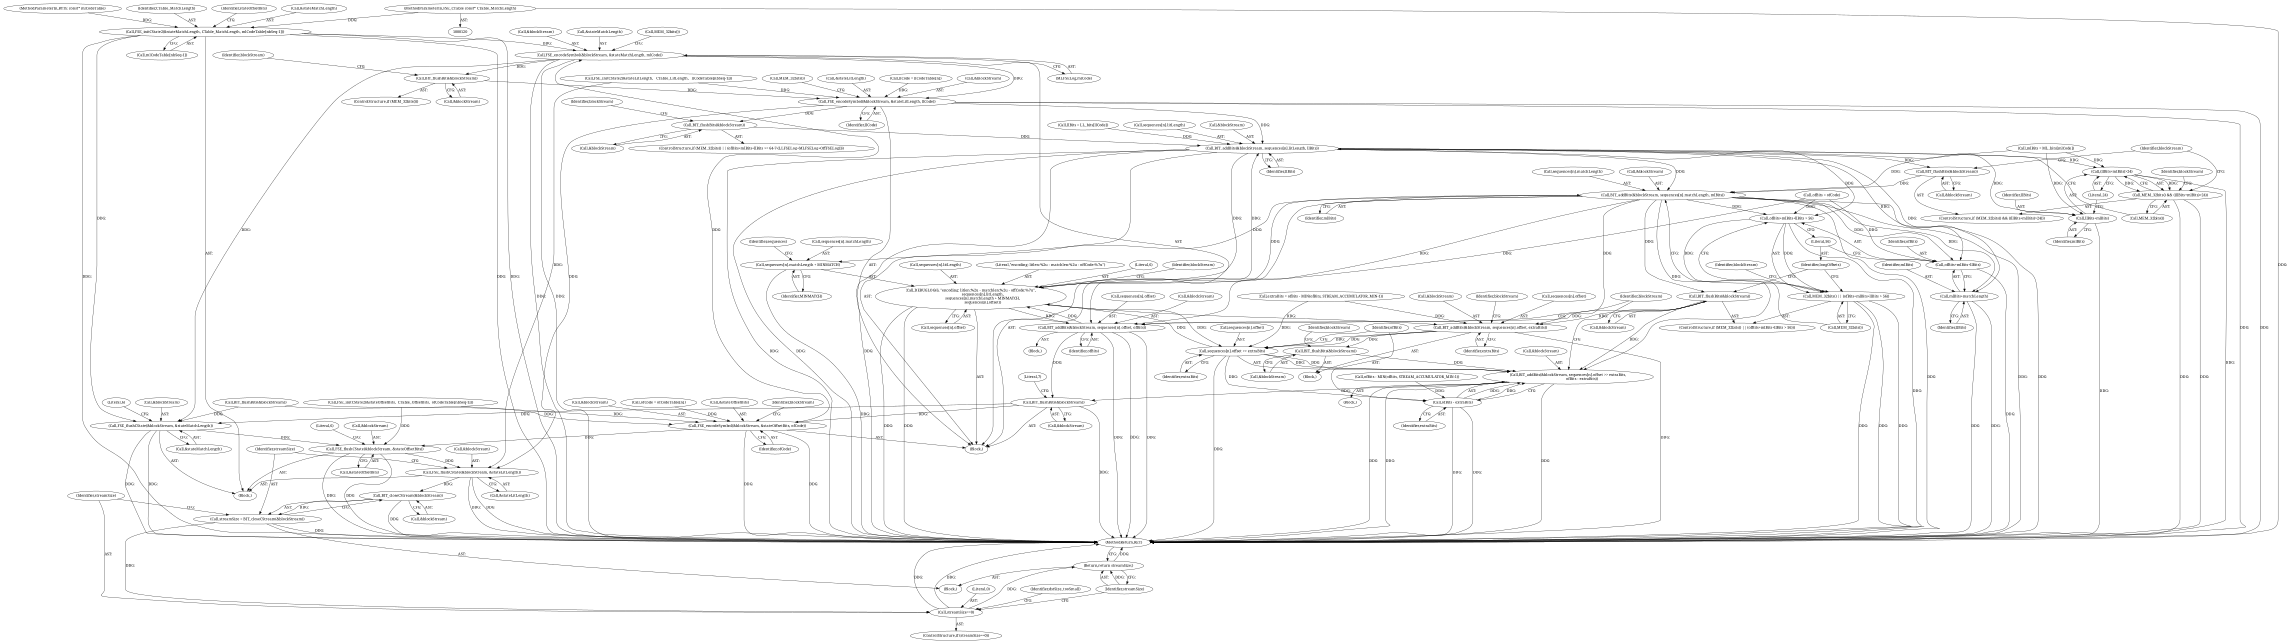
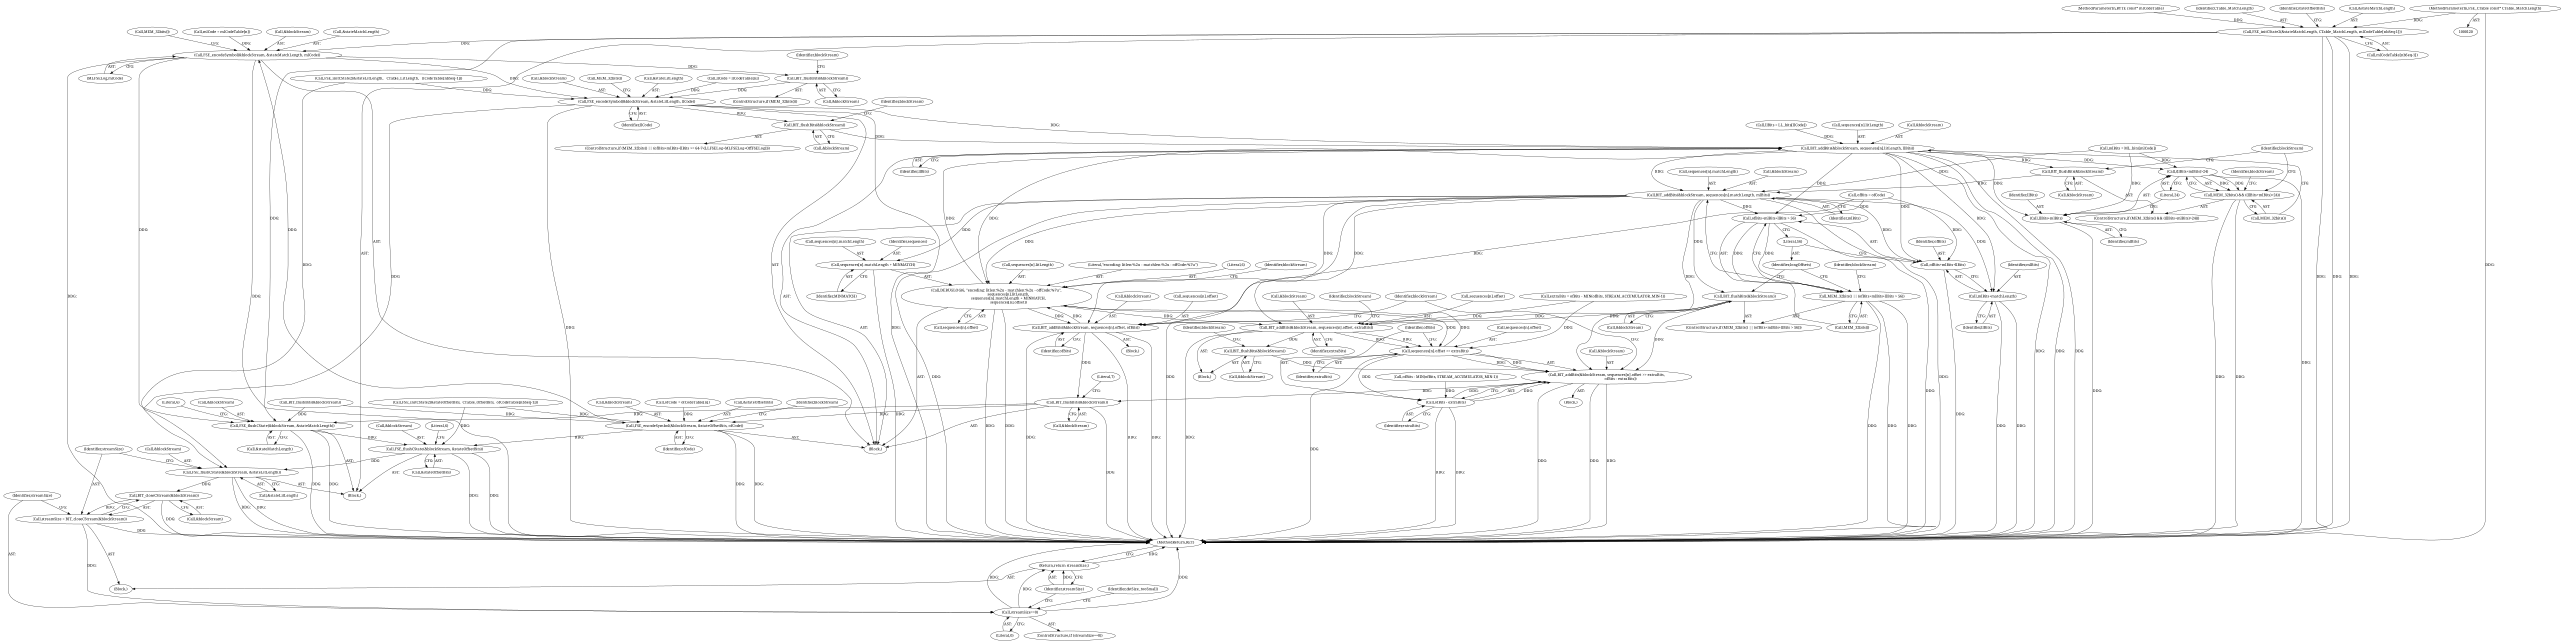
  digraph {
    fontname="Noto Serif"
    node [fontname="Noto Serif"]
    edge [fontname="Noto Serif"]
    n1 [label="(MethodParameterIn,FSE_CTable const* CTable_MatchLength)"]
    n2 [label="(Call,FSE_initCState2(&stateMatchLength, CTable_MatchLength, mlCodeTable[nbSeq-1]))"]
    n3 [label="(MethodReturn,RET)"]
    1000120
    n5 [label="(Call,FSE_encodeSymbol(&blockStream, &stateMatchLength, mlCode))"]
    n6 [label="(Call,FSE_flushCState(&blockStream, &stateMatchLength))"]
    n7 [label="(Block,)"]
    n8 [label="(Call,mlCodeTable[nbSeq-1])"]
    n9 [label="(Return,return streamSize;)"]
    n10 [label="(Call,BIT_flushBits(&blockStream))"]
    n11 [label="(Call,FSE_encodeSymbol(&blockStream, &stateLitLength, llCode))"]
    n12 [label="(MLFSELog,mlCode)"]
    n13 [label="(Block,)"]
    n14 [label="(Call,FSE_flushCState(&blockStream, &stateOffsetBits))"]
    n15 [label="(Call,&stateMatchLength)"]
    n16 [label="(Call,&blockStream)"]
    n17 [label="(ControlStructure,if (MEM_32bits()))"]
    n18 [label="(Call,BIT_flushBits(&blockStream))"]
    n19 [label="(Call,BIT_addBits(&blockStream, sequences[n].litLength, llBits))"]
    n20 [label="(Call,FSE_flushCState(&blockStream, &stateLitLength))"]
    n21 [label="(Identifier,llCode)"]
    n22 [label="(Call,&blockStream)"]
    n23 [label="(ControlStructure,if (MEM_32bits() || (ofBits+mlBits+llBits >= 64-7-(LLFSELog+MLFSELog+OffFSELog))))"]
    n24 [label="(Call,DEBUGLOG(6, \"encoding: litlen:%2u - matchlen:%2u - offCode:%7u\",\n                        sequences[n].litLength,\n                        sequences[n].matchLength + MINMATCH,\n                        sequences[n].offset))"]
    n25 [label="(Call,(llBits+mlBits)>24)"]
    n26 [label="(Call,llBits+mlBits)"]
    n27 [label="(Call,BIT_flushBits(&blockStream))"]
    n28 [label="(Call,BIT_addBits(&blockStream, sequences[n].matchLength, mlBits))"]
    n29 [label="(Call,ofBits+mlBits+llBits > 56)"]
    n30 [label="(Call,ofBits+mlBits+llBits)"]
    n31 [label="(Call,mlBits+matchLength)"]
    n32 [label="(Identifier,llBits)"]
    n33 [label="(Call,BIT_closeCStream(&blockStream))"]
    n34 [label="(Call,&stateLitLength)"]
    n35 [label="(Call,BIT_addBits(&blockStream, sequences[n].offset, extraBits))"]
    n36 [label="(Call,sequences[n].offset >> extraBits)"]
    n37 [label="(Call,BIT_addBits(&blockStream, sequences[n].offset, ofBits))"]
    n38 [label="(Call,sequences[n].offset)"]
    n39 [label="(Call,MEM_32bits() && ((llBits+mlBits)>24))"]
    n40 [label="(Literal,24)"]
    n41 [label="(Identifier,mlBits)"]
    n42 [label="(ControlStructure,if (MEM_32bits() && ((llBits+mlBits)>24)))"]
    n43 [label="(Call,&blockStream)"]
    n44 [label="(Call,BIT_addBits(&blockStream, sequences[n].offset >> extraBits,\n                            ofBits - extraBits))"]
    n45 [label="(Call,sequences[n].matchLength + MINMATCH)"]
    n46 [label="(Call,BIT_flushBits(&blockStream))"]
    n47 [label="(Identifier,mlBits)"]
    n48 [label="(Call,MEM_32bits() || (ofBits+mlBits+llBits > 56))"]
    n49 [label="(Literal,56)"]
    n50 [label="(Identifier,llBits)"]
    n51 [label="(Call,BIT_flushBits(&blockStream))"]
    n52 [label="(Block,)"]
    n53 [label="(Identifier,extraBits)"]
    n54 [label="(Call,ofBits - extraBits)"]
    n55 [label="(Identifier,extraBits)"]
    n56 [label="(Call,BIT_flushBits(&blockStream))"]
    n57 [label="(Identifier,ofBits)"]
    n58 [label="(Block,)"]
    n59 [label="(Call,&blockStream)"]
    n60 [label="(Block,)"]
    n61 [label="(Call,FSE_encodeSymbol(&blockStream, &stateOffsetBits, ofCode))"]
    n62 [label="(Call,&blockStream)"]
    n63 [label="(Identifier,extraBits)"]
    n64 [label="(Identifier,ofCode)"]
    n65 [label="(Call,&stateOffsetBits)"]
    n66 [label="(Call,streamSize = BIT_closeCStream(&blockStream))"]
    n67 [label="(Call,&blockStream)"]
    n68 [label="(Call,streamSize==0)"]
    n69 [label="(Block,)"]
    n70 [label="(Literal,0)"]
    n71 [label="(ControlStructure,if (streamSize==0))"]
    n72 [label="(Identifier,streamSize)"]
    n73 [label="(Call,MEM_32bits())"]
    n74 [label="(Identifier,MINMATCH)"]
    n75 [label="(ControlStructure,if (MEM_32bits() || (ofBits+mlBits+llBits > 56)))"]
    n76 [label="(Call,&blockStream)"]
    n77 [label="(Call,MEM_32bits())"]
    n78 [label="(Identifier,longOffsets)"]
    n79 [label="(Call,&blockStream)"]
    n80 [label="(Call,&blockStream)"]
    n81 [label="(Identifier,streamSize)"]
    n82 [label="(Call,FSE_initCState2(&stateLitLength,   CTable_LitLength,   llCodeTable[nbSeq-1]))"]
    n83 [label="(Identifier,blockStream)"]
    n84 [label="(Call,sequences[n].offset)"]
    n85 [label="(Call,&stateMatchLength)"]
    n86 [label="(Call,ofCode = ofCodeTable[n])"]
    n87 [label="(Call,sequences[n].offset)"]
    n88 [label="(Call,MEM_32bits())"]
    n89 [label="(Call,MEM_32bits())"]
    n90 [label="(Call,&stateOffsetBits)"]
    n91 [label="(Literal,6)"]
    n92 [label="(Call,ofBits - MIN(ofBits, STREAM_ACCUMULATOR_MIN-1))"]
    n93 [label="(Identifier,mlBits)"]
    n94 [label="(Identifier,blockStream)"]
    n95 [label="(Identifier,blockStream)"]
+   n96 [label="(Call,mlCode = mlCodeTable[n])"]
    n97 [label="(Identifier,stateOffsetBits)"]
    n98 [label="(Call,llBits = LL_bits[llCode])"]
    n99 [label="(Call,&blockStream)"]
    n100 [label="(Call,&blockStream)"]
    n101 [label="(Call,extraBits = ofBits - MIN(ofBits, STREAM_ACCUMULATOR_MIN-1))"]
    n102 [label="(Call,BIT_flushBits(&blockStream))"]
    n103 [label="(Identifier,blockStream)"]
    n104 [label="(Identifier,blockStream)"]
    n105 [label="(Call,FSE_initCState2(&stateOffsetBits,  CTable_OffsetBits,  ofCodeTable[nbSeq-1]))"]
    n106 [label="(Call,sequences[n].litLength)"]
    n107 [label="(Literal,7)"]
    n108 [label="(Identifier,blockStream)"]
    n109 [label="(Call,sequences[n].litLength)"]
    n110 [label="(Identifier,ofBits)"]
    n111 [label="(Call,&blockStream)"]
    n112 [label="(Identifier,ofBits)"]
    n113 [label="(Call,&blockStream)"]
    n114 [label="(Identifier,blockStream)"]
    n115 [label="(Call,sequences[n].matchLength)"]
    n116 [label="(Call,&stateLitLength)"]
    n117 [label="(Call,&stateMatchLength)"]
    n118 [label="(Call,&blockStream)"]
    n119 [label="(Call,sequences[n].matchLength)"]
    n120 [label="(Identifier,blockStream)"]
    n121 [label="(Call,&blockStream)"]
    n122 [label="(Literal,6)"]
    n123 [label="(Literal,\"encoding: litlen:%2u - matchlen:%2u - offCode:%7u\")"]
    n124 [label="(Identifier,llBits)"]
    n125 [label="(MethodParameterIn,BYTE const* mlCodeTable)"]
    n126 [label="(Call,sequences[n].offset)"]
    n127 [label="(Identifier,dstSize_tooSmall)"]
    n128 [label="(Call,&blockStream)"]
    n129 [label="(Identifier,blockStream)"]
    n130 [label="(Call,ofBits = ofCode)"]
    n131 [label="(Call,mlBits = ML_bits[mlCode])"]
    n132 [label="(Identifier,streamSize)"]
    n133 [label="(Identifier,sequences)"]
    n134 [label="(Identifier,blockStream)"]
    n135 [label="(Identifier,CTable_MatchLength)"]
    n136 [label="(Call,&blockStream)"]
    n137 [label="(Call,llCode = llCodeTable[n])"]
    n138 [label="(Call,&blockStream)"]
    n139 [label="(Literal,6)"]
    n1 -> n2 [label="DDG: "]
    n1 -> n3 [label="DDG: "]
    n1 -> 1000120 [label="AST: "]
    n2 -> n3 [label="DDG: "]
    n2 -> n3 [label="DDG: "]
    n2 -> n3 [label="DDG: "]
    n2 -> n5 [label="DDG: "]
    n2 -> n6 [label="DDG: "]
    n2 -> n7 [label="AST: "]
    n2 -> n8 [label="CFG: "]
    n3 -> n9 [label="CFG: "]
    n5 -> n3 [label="DDG: "]
    n5 -> n3 [label="DDG: "]
    n5 -> n6 [label="DDG: "]
    n5 -> n10 [label="DDG: "]
    n5 -> n11 [label="DDG: "]
    n5 -> n12 [label="CFG: "]
    n5 -> n13 [label="AST: "]
    n6 -> n3 [label="DDG: "]
    n6 -> n3 [label="DDG: "]
    n6 -> n7 [label="AST: "]
    n6 -> n14 [label="DDG: "]
    n6 -> n15 [label="CFG: "]
    n8 -> n2 [label="AST: "]
    n9 -> n3 [label="DDG: "]
    n9 -> n69 [label="AST: "]
    n9 -> n72 [label="CFG: "]
    n10 -> n11 [label="DDG: "]
    n10 -> n16 [label="CFG: "]
    n10 -> n17 [label="AST: "]
    n11 -> n3 [label="DDG: "]
    n11 -> n3 [label="DDG: "]
    n11 -> n13 [label="AST: "]
    n11 -> n18 [label="DDG: "]
    n11 -> n19 [label="DDG: "]
    n11 -> n20 [label="DDG: "]
    n11 -> n21 [label="CFG: "]
    n12 -> n5 [label="AST: "]
    n14 -> n3 [label="DDG: "]
    n14 -> n3 [label="DDG: "]
    n14 -> n7 [label="AST: "]
    n14 -> n20 [label="DDG: "]
    n14 -> n65 [label="CFG: "]
    n15 -> n6 [label="AST: "]
    n16 -> n10 [label="AST: "]
    n18 -> n19 [label="DDG: "]
    n18 -> n22 [label="CFG: "]
    n18 -> n23 [label="AST: "]
    n19 -> n3 [label="DDG: "]
    n19 -> n3 [label="DDG: "]
    n19 -> n3 [label="DDG: "]
    n19 -> n13 [label="AST: "]
    n19 -> n24 [label="DDG: "]
    n19 -> n25 [label="DDG: "]
    n19 -> n26 [label="DDG: "]
    n19 -> n27 [label="DDG: "]
    n19 -> n28 [label="DDG: "]
    n19 -> n29 [label="DDG: "]
    n19 -> n30 [label="DDG: "]
    n19 -> n31 [label="DDG: "]
    n19 -> n32 [label="CFG: "]
    n20 -> n3 [label="DDG: "]
    n20 -> n3 [label="DDG: "]
    n20 -> n7 [label="AST: "]
    n20 -> n33 [label="DDG: "]
    n20 -> n34 [label="CFG: "]
    n21 -> n11 [label="AST: "]
    n22 -> n18 [label="AST: "]
    n24 -> n3 [label="DDG: "]
    n24 -> n3 [label="DDG: "]
    n24 -> n13 [label="AST: "]
    n24 -> n19 [label="DDG: "]
    n24 -> n35 [label="DDG: "]
    n24 -> n36 [label="DDG: "]
    n24 -> n37 [label="DDG: "]
    n24 -> n38 [label="CFG: "]
    n25 -> n3 [label="DDG: "]
    n25 -> n39 [label="AST: "]
    n25 -> n39 [label="DDG: "]
    n25 -> n39 [label="DDG: "]
    n25 -> n40 [label="CFG: "]
    n26 -> n3 [label="DDG: "]
    n26 -> n25 [label="AST: "]
    n26 -> n41 [label="CFG: "]
    n27 -> n28 [label="DDG: "]
    n27 -> n42 [label="AST: "]
    n27 -> n43 [label="CFG: "]
    n28 -> n3 [label="DDG: "]
    n28 -> n3 [label="DDG: "]
    n28 -> n3 [label="DDG: "]
    n28 -> n13 [label="AST: "]
    n28 -> n24 [label="DDG: "]
    n28 -> n29 [label="DDG: "]
    n28 -> n30 [label="DDG: "]
    n28 -> n31 [label="DDG: "]
    n28 -> n35 [label="DDG: "]
    n28 -> n37 [label="DDG: "]
    n28 -> n44 [label="DDG: "]
    n28 -> n45 [label="DDG: "]
    n28 -> n46 [label="DDG: "]
    n28 -> n47 [label="CFG: "]
    n29 -> n3 [label="DDG: "]
    n29 -> n48 [label="AST: "]
    n29 -> n48 [label="DDG: "]
    n29 -> n48 [label="DDG: "]
    n29 -> n49 [label="CFG: "]
    n30 -> n3 [label="DDG: "]
    n30 -> n29 [label="AST: "]
    n30 -> n31 [label="CFG: "]
    n31 -> n3 [label="DDG: "]
    n31 -> n3 [label="DDG: "]
    n31 -> n30 [label="AST: "]
    n31 -> n50 [label="CFG: "]
    n32 -> n19 [label="AST: "]
    n33 -> n3 [label="DDG: "]
    n33 -> n66 [label="AST: "]
    n33 -> n66 [label="DDG: "]
    n33 -> n67 [label="CFG: "]
    n34 -> n20 [label="AST: "]
    n35 -> n3 [label="DDG: "]
    n35 -> n36 [label="DDG: "]
    n35 -> n36 [label="DDG: "]
    n35 -> n51 [label="DDG: "]
    n35 -> n52 [label="AST: "]
    n35 -> n53 [label="CFG: "]
    n36 -> n3 [label="DDG: "]
    n36 -> n24 [label="DDG: "]
    n36 -> n44 [label="AST: "]
    n36 -> n44 [label="DDG: "]
    n36 -> n44 [label="DDG: "]
    n36 -> n54 [label="DDG: "]
    n36 -> n55 [label="CFG: "]
    n37 -> n3 [label="DDG: "]
    n37 -> n3 [label="DDG: "]
    n37 -> n3 [label="DDG: "]
    n37 -> n24 [label="DDG: "]
    n37 -> n56 [label="DDG: "]
    n37 -> n57 [label="CFG: "]
    n37 -> n58 [label="AST: "]
    n38 -> n24 [label="AST: "]
    n39 -> n3 [label="DDG: "]
    n39 -> n3 [label="DDG: "]
    n39 -> n25 [label="CFG: "]
    n39 -> n42 [label="AST: "]
    n39 -> n73 [label="CFG: "]
    n40 -> n25 [label="AST: "]
    n40 -> n26 [label="CFG: "]
    n41 -> n26 [label="AST: "]
    n43 -> n27 [label="AST: "]
    n44 -> n3 [label="DDG: "]
    n44 -> n3 [label="DDG: "]
    n44 -> n3 [label="DDG: "]
    n44 -> n54 [label="CFG: "]
    n44 -> n56 [label="DDG: "]
    n44 -> n60 [label="AST: "]
    n45 -> n3 [label="DDG: "]
    n45 -> n24 [label="AST: "]
    n45 -> n74 [label="CFG: "]
    n46 -> n35 [label="DDG: "]
    n46 -> n37 [label="DDG: "]
    n46 -> n44 [label="DDG: "]
    n46 -> n75 [label="AST: "]
    n46 -> n76 [label="CFG: "]
    n47 -> n28 [label="AST: "]
    n48 -> n3 [label="DDG: "]
    n48 -> n3 [label="DDG: "]
    n48 -> n3 [label="DDG: "]
    n48 -> n29 [label="CFG: "]
    n48 -> n75 [label="AST: "]
    n48 -> n77 [label="CFG: "]
    n49 -> n30 [label="CFG: "]
    n49 -> n78 [label="AST: "]
    n50 -> n31 [label="AST: "]
    n51 -> n44 [label="DDG: "]
    n51 -> n52 [label="AST: "]
    n51 -> n59 [label="CFG: "]
    n53 -> n35 [label="AST: "]
    n54 -> n3 [label="DDG: "]
    n54 -> n3 [label="DDG: "]
    n54 -> n44 [label="AST: "]
    n54 -> n44 [label="DDG: "]
    n54 -> n44 [label="DDG: "]
    n54 -> n63 [label="CFG: "]
    n55 -> n36 [label="AST: "]
    n56 -> n3 [label="DDG: "]
    n56 -> n6 [label="DDG: "]
    n56 -> n13 [label="AST: "]
    n56 -> n61 [label="DDG: "]
    n56 -> n62 [label="CFG: "]
    n57 -> n37 [label="AST: "]
    n59 -> n51 [label="AST: "]
    n61 -> n3 [label="DDG: "]
    n61 -> n3 [label="DDG: "]
    n61 -> n5 [label="DDG: "]
    n61 -> n13 [label="AST: "]
    n61 -> n14 [label="DDG: "]
    n61 -> n64 [label="CFG: "]
    n62 -> n56 [label="AST: "]
    n63 -> n54 [label="AST: "]
    n64 -> n61 [label="AST: "]
    n65 -> n14 [label="AST: "]
    n66 -> n3 [label="DDG: "]
    n66 -> n33 [label="CFG: "]
    n66 -> n68 [label="DDG: "]
    n66 -> n69 [label="AST: "]
    n67 -> n33 [label="AST: "]
    n68 -> n3 [label="DDG: "]
    n68 -> n3 [label="DDG: "]
    n68 -> n9 [label="DDG: "]
+   n68 -> n70 [label="CFG: "]
    n68 -> n71 [label="AST: "]
    n70 -> n68 [label="AST: "]
    n72 -> n9 [label="AST: "]
    n72 -> n9 [label="DDG: "]
    n72 -> n68 [label="CFG: "]
    n73 -> n19 [label="CFG: "]
    n73 -> n39 [label="AST: "]
    n74 -> n45 [label="AST: "]
    n76 -> n46 [label="AST: "]
    n77 -> n28 [label="CFG: "]
    n77 -> n48 [label="AST: "]
    n78 -> n46 [label="CFG: "]
    n78 -> n48 [label="CFG: "]
    n79 -> n11 [label="AST: "]
    n80 -> n5 [label="AST: "]
    n81 -> n20 [label="CFG: "]
    n81 -> n66 [label="AST: "]
    n82 -> n11 [label="DDG: "]
    n82 -> n20 [label="DDG: "]
    n83 -> n48 [label="CFG: "]
    n84 -> n37 [label="AST: "]
    n85 -> n5 [label="AST: "]
    n86 -> n61 [label="DDG: "]
    n87 -> n36 [label="AST: "]
    n88 -> n5 [label="CFG: "]
    n89 -> n11 [label="CFG: "]
    n90 -> n61 [label="AST: "]
    n91 -> n6 [label="CFG: "]
    n92 -> n54 [label="DDG: "]
    n93 -> n31 [label="AST: "]
    n94 -> n24 [label="CFG: "]
    n95 -> n37 [label="CFG: "]
    n95 -> n44 [label="CFG: "]
+   n96 -> n5 [label="DDG: "]
    n97 -> n2 [label="CFG: "]
    n98 -> n19 [label="DDG: "]
    n99 -> n6 [label="AST: "]
    n100 -> n44 [label="AST: "]
    n101 -> n35 [label="DDG: "]
    n101 -> n36 [label="DDG: "]
    n102 -> n6 [label="DDG: "]
    n102 -> n61 [label="DDG: "]
    n103 -> n18 [label="CFG: "]
    n104 -> n51 [label="CFG: "]
    n105 -> n14 [label="DDG: "]
    n105 -> n61 [label="DDG: "]
    n106 -> n19 [label="AST: "]
    n107 -> n56 [label="CFG: "]
    n108 -> n10 [label="CFG: "]
    n109 -> n24 [label="AST: "]
    n110 -> n30 [label="AST: "]
    n111 -> n20 [label="AST: "]
    n112 -> n36 [label="CFG: "]
    n112 -> n54 [label="AST: "]
    n113 -> n28 [label="AST: "]
    n114 -> n35 [label="CFG: "]
    n115 -> n45 [label="AST: "]
    n116 -> n11 [label="AST: "]
    n117 -> n2 [label="AST: "]
    n118 -> n37 [label="AST: "]
    n119 -> n28 [label="AST: "]
    n120 -> n61 [label="CFG: "]
    n121 -> n14 [label="AST: "]
    n122 -> n14 [label="CFG: "]
    n123 -> n24 [label="AST: "]
    n124 -> n26 [label="AST: "]
    n125 -> n2 [label="DDG: "]
    n126 -> n35 [label="AST: "]
    n127 -> n68 [label="CFG: "]
    n128 -> n61 [label="AST: "]
    n129 -> n27 [label="CFG: "]
    n129 -> n39 [label="CFG: "]
    n130 -> n29 [label="DDG: "]
    n130 -> n30 [label="DDG: "]
    n130 -> n37 [label="DDG: "]
    n131 -> n25 [label="DDG: "]
    n131 -> n26 [label="DDG: "]
    n131 -> n28 [label="DDG: "]
    n132 -> n66 [label="CFG: "]
    n132 -> n68 [label="AST: "]
-   n133 -> n45 [label="CFG: "]
+   n133 -> n45 [label="AST: "]
    n134 -> n39 [label="CFG: "]
    n135 -> n2 [label="AST: "]
    n136 -> n19 [label="AST: "]
    n137 -> n11 [label="DDG: "]
    n138 -> n35 [label="AST: "]
    n139 -> n24 [label="AST: "]
  }
